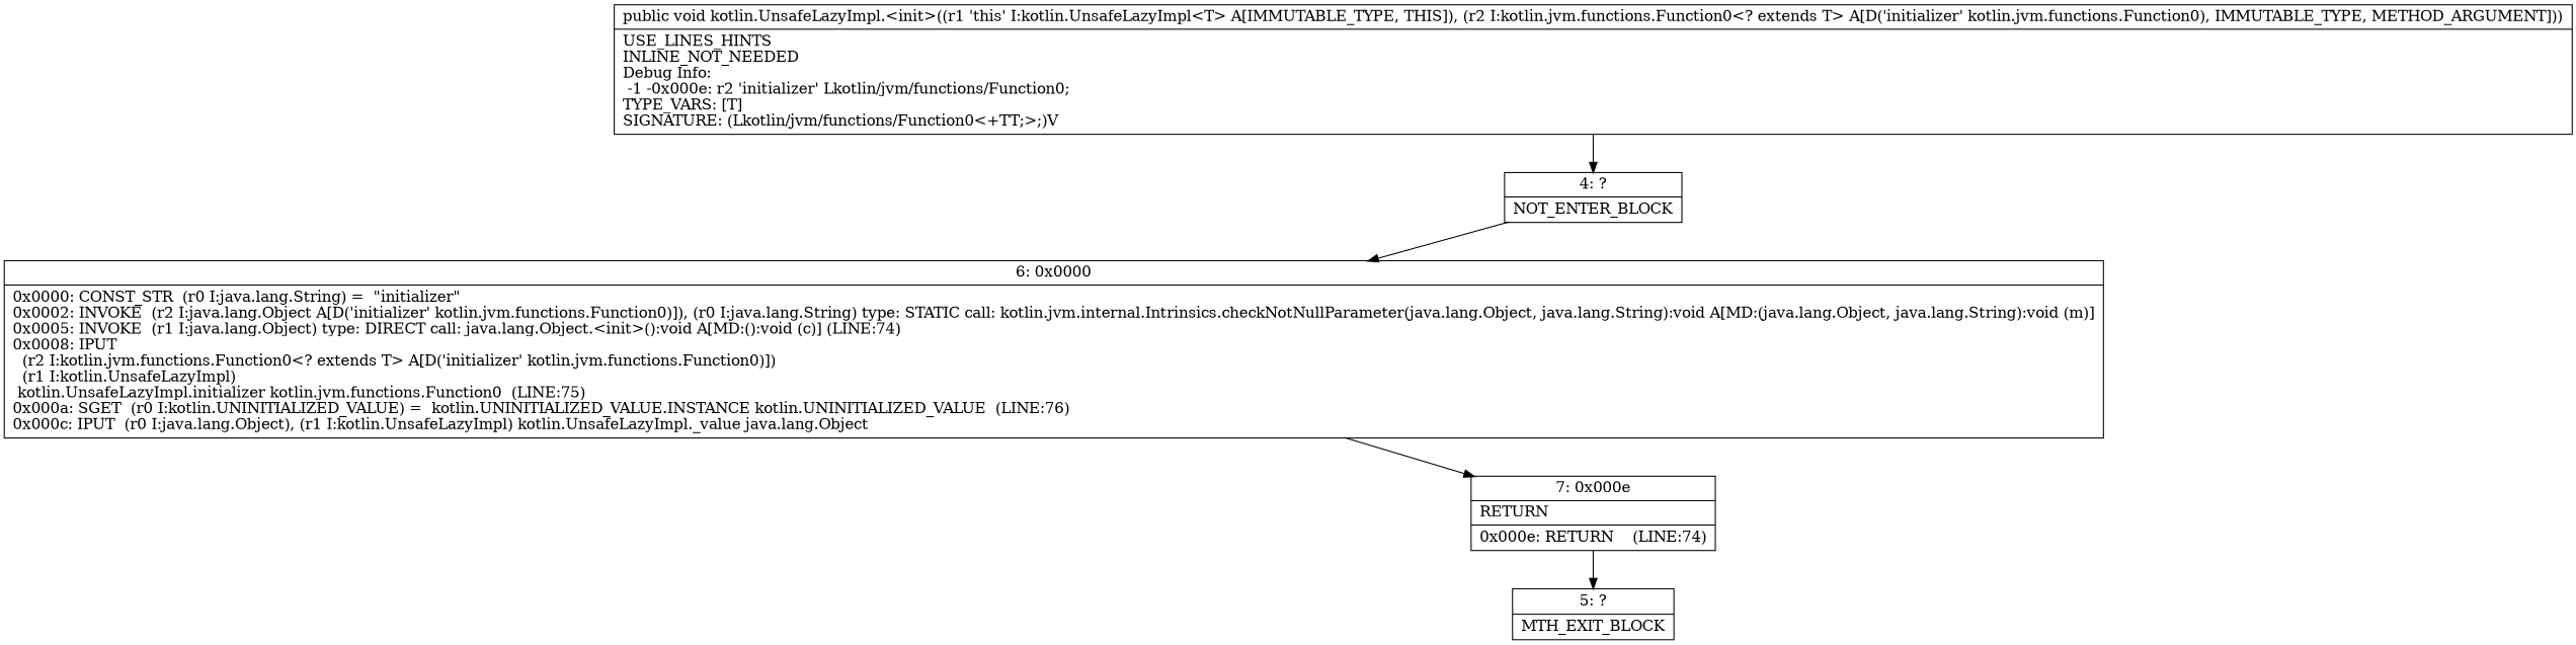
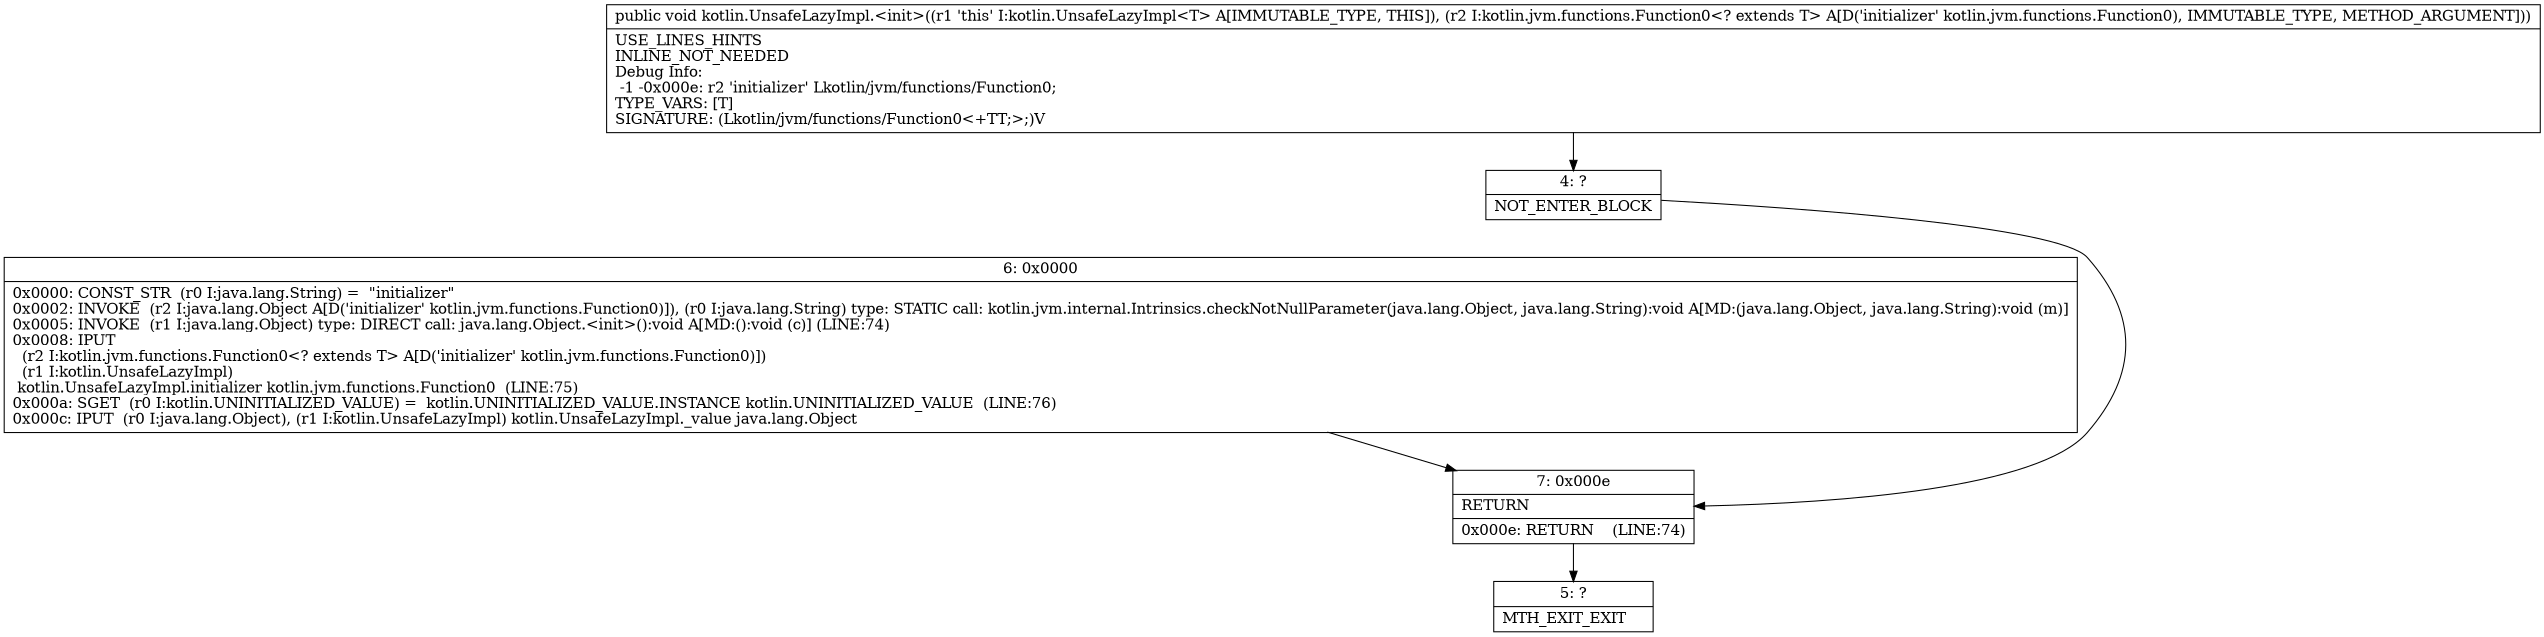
  digraph {
    node [shape=record]
    n1 [label="{4\:\ ?|NOT_ENTER_BLOCK\l}"]
    n2 [label="{6\:\ 0x0000|0x0000: CONST_STR  (r0 I:java.lang.String) =  \"initializer\" \l0x0002: INVOKE  (r2 I:java.lang.Object A[D('initializer' kotlin.jvm.functions.Function0)]), (r0 I:java.lang.String) type: STATIC call: kotlin.jvm.internal.Intrinsics.checkNotNullParameter(java.lang.Object, java.lang.String):void A[MD:(java.lang.Object, java.lang.String):void (m)]\l0x0005: INVOKE  (r1 I:java.lang.Object) type: DIRECT call: java.lang.Object.\<init\>():void A[MD:():void (c)] (LINE:74)\l0x0008: IPUT  \l  (r2 I:kotlin.jvm.functions.Function0\<? extends T\> A[D('initializer' kotlin.jvm.functions.Function0)])\l  (r1 I:kotlin.UnsafeLazyImpl)\l kotlin.UnsafeLazyImpl.initializer kotlin.jvm.functions.Function0  (LINE:75)\l0x000a: SGET  (r0 I:kotlin.UNINITIALIZED_VALUE) =  kotlin.UNINITIALIZED_VALUE.INSTANCE kotlin.UNINITIALIZED_VALUE  (LINE:76)\l0x000c: IPUT  (r0 I:java.lang.Object), (r1 I:kotlin.UnsafeLazyImpl) kotlin.UnsafeLazyImpl._value java.lang.Object \l}"]
    n3 [label="{7\:\ 0x000e|RETURN\l|0x000e: RETURN    (LINE:74)\l}"]
-   n4 [label="{5\:\ ?|MTH_EXIT_BLOCK\l}"]
+   n4 [label="{5\:\ ?|MTH_EXIT_EXIT\l}"]
    n5 [label="{public void kotlin.UnsafeLazyImpl.\<init\>((r1 'this' I:kotlin.UnsafeLazyImpl\<T\> A[IMMUTABLE_TYPE, THIS]), (r2 I:kotlin.jvm.functions.Function0\<? extends T\> A[D('initializer' kotlin.jvm.functions.Function0), IMMUTABLE_TYPE, METHOD_ARGUMENT]))  | USE_LINES_HINTS\lINLINE_NOT_NEEDED\lDebug Info:\l  \-1 \-0x000e: r2 'initializer' Lkotlin\/jvm\/functions\/Function0;\lTYPE_VARS: [T]\lSIGNATURE: (Lkotlin\/jvm\/functions\/Function0\<+TT;\>;)V\l}"]
-   n1 -> n2
+   n1 -> n3
    n2 -> n3
    n3 -> n4
    n5 -> n1
  }
